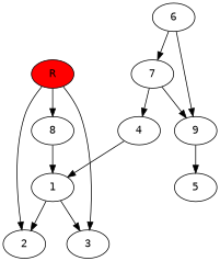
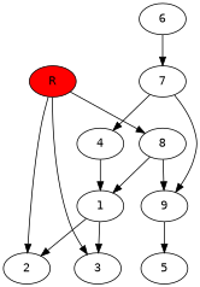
  digraph {
    fontname="DejaVu Sans Mono"
    node [fontname="DejaVu Sans Mono"]
    edge [fontname="DejaVu Sans Mono"]
    1
    2
    3
    4
    9
    5
    6
    7
    8
    R [fillcolor="#ff0000" style=filled]
    1 -> 2
    1 -> 3
    4 -> 1
    9 -> 5
-   6 -> 9
+   8 -> 9
    6 -> 7
    7 -> 4
    7 -> 9
    8 -> 1
    R -> 2
    R -> 3
    R -> 8
  }
